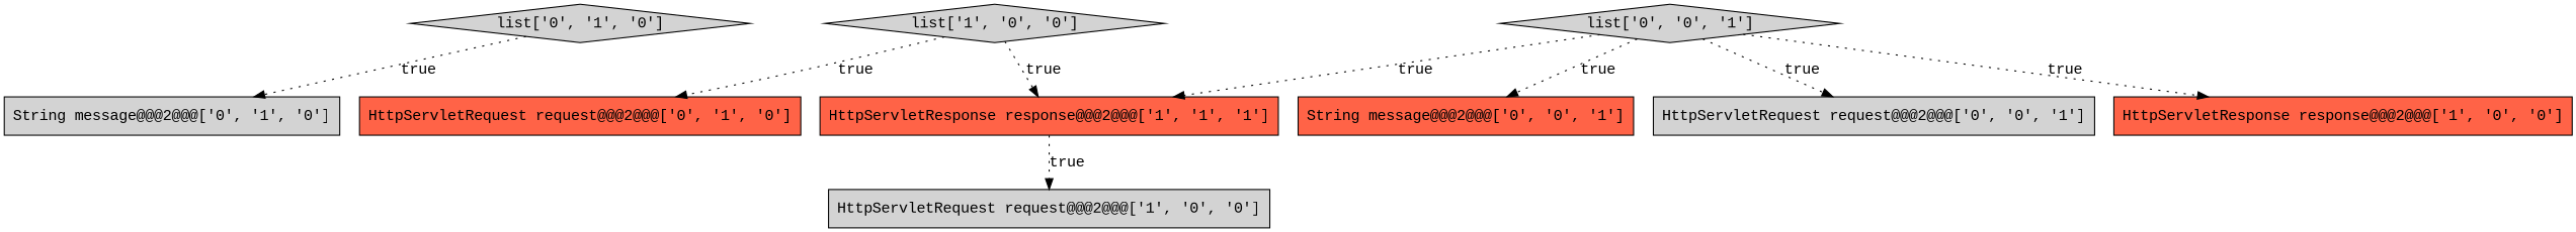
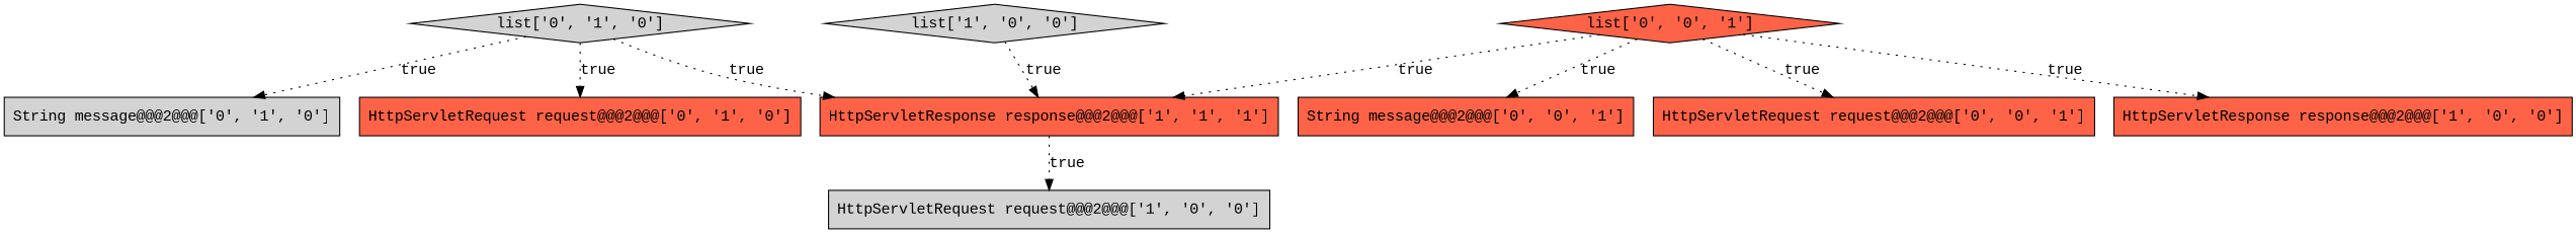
  digraph {
    fontname="Liberation Mono"
    node [fillcolor=lightgray fontname="Liberation Mono" shape=box style=filled]
    edge [fontname="Liberation Mono" style=dotted]
    n1 [label="String message@@@2@@@['0', '1', '0']"]
    n2 [label="list['0', '1', '0']" shape=diamond]
    n3 [fillcolor=tomato label="HttpServletRequest request@@@2@@@['0', '1', '0']"]
    n4 [fillcolor=tomato label="HttpServletResponse response@@@2@@@['1', '1', '1']"]
    n5 [label="HttpServletRequest request@@@2@@@['1', '0', '0']"]
    n6 [fillcolor=tomato label="String message@@@2@@@['0', '0', '1']"]
-   n7 [label="HttpServletRequest request@@@2@@@['0', '0', '1']"]
+   n7 [fillcolor=tomato label="HttpServletRequest request@@@2@@@['0', '0', '1']"]
    n8 [fillcolor=tomato label="HttpServletResponse response@@@2@@@['1', '0', '0']"]
    n9 [label="list['1', '0', '0']" shape=diamond]
-   n10 [label="list['0', '0', '1']" shape=diamond]
+   n10 [fillcolor=tomato label="list['0', '0', '1']" shape=diamond]
    n2 -> n1 [label=true]
-   n9 -> n3 [label=true]
+   n2 -> n3 [label=true]
+   n2 -> n4 [label=true]
    n4 -> n5 [label=true]
    n9 -> n4 [label=true]
    n10 -> n4 [label=true]
    n10 -> n6 [label=true]
    n10 -> n7 [label=true]
    n10 -> n8 [label=true]
  }
